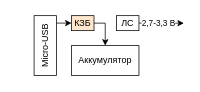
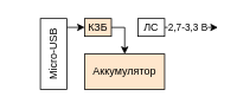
  <mxCell id="0" />
  <mxCell id="1" parent="0" />
  <mxCell id="2" value="Micro-USB" style="rounded=0;whiteSpace=wrap;html=1;rotation=-90;" parent="1" vertex="1"><mxGeometry x="20" y="45" width="80" height="30" as="geometry" /></mxCell>
  <mxCell id="3" value="КЗБ" style="rounded=0;whiteSpace=wrap;html=1;fillColor=#ffe6cc;" vertex="1" parent="1"><mxGeometry x="95" y="20" width="30" height="20" as="geometry" /></mxCell>
  <mxCell id="4" style="edgeStyle=orthogonalEdgeStyle;rounded=0;orthogonalLoop=1;jettySize=auto;html=1;exitX=1;exitY=0.5;exitDx=0;exitDy=0;" edge="1" parent="1"><mxGeometry relative="1" as="geometry"><mxPoint x="245" y="30" as="targetPoint" /><mxPoint x="185" y="29.94" as="sourcePoint" /><Array as="points"><mxPoint x="215" y="30" /><mxPoint x="245" y="30" /></Array></mxGeometry></mxCell>
  <mxCell id="5" value="2,7-3,3 В" style="edgeLabel;html=1;align=center;verticalAlign=middle;resizable=0;points=[];" vertex="1" connectable="0" parent="4"><mxGeometry x="-0.705" relative="1" as="geometry"><mxPoint x="17" as="offset" /></mxGeometry></mxCell>
  <mxCell id="6" value="ЛС" style="rounded=0;whiteSpace=wrap;html=1;" vertex="1" parent="1"><mxGeometry x="155" y="20" width="30" height="20" as="geometry" /></mxCell>
- <mxCell id="7" value="Аккумулятор" style="rounded=0;whiteSpace=wrap;html=1;" vertex="1" parent="1"><mxGeometry x="95" y="60" width="90" height="40" as="geometry" /></mxCell>
+ <mxCell id="7" value="Аккумулятор" style="rounded=0;whiteSpace=wrap;html=1;fillColor=#ffe6cc;" vertex="1" parent="1"><mxGeometry x="95" y="60" width="90" height="40" as="geometry" /></mxCell>
  <mxCell id="8" style="edgeStyle=orthogonalEdgeStyle;rounded=0;orthogonalLoop=1;jettySize=auto;html=1;exitX=1;exitY=0.5;exitDx=0;exitDy=0;entryX=0.5;entryY=0;entryDx=0;entryDy=0;" edge="1" parent="1" target="7"><mxGeometry relative="1" as="geometry"><mxPoint x="145" y="30" as="targetPoint" /><mxPoint x="125" y="30" as="sourcePoint" /></mxGeometry></mxCell>
  <mxCell id="9" style="edgeStyle=orthogonalEdgeStyle;rounded=0;orthogonalLoop=1;jettySize=auto;html=1;exitX=1;exitY=0.5;exitDx=0;exitDy=0;" edge="1" parent="1"><mxGeometry relative="1" as="geometry"><mxPoint x="95" y="29.93" as="targetPoint" /><mxPoint x="75" y="29.93" as="sourcePoint" /></mxGeometry></mxCell>
